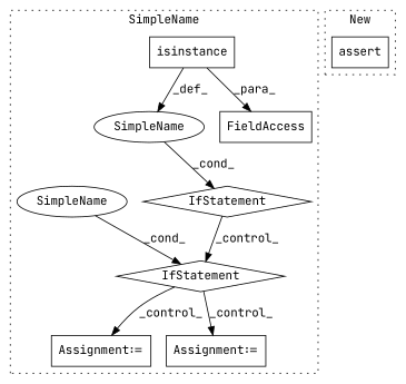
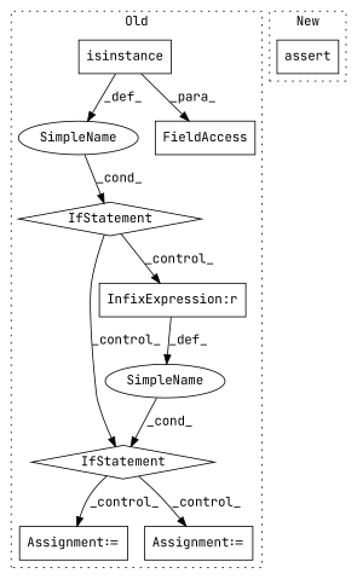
  digraph {
    fontname="JetBrains Mono"
    node [a=25 fontname="JetBrains Mono" shape=box]
    edge [fontname="JetBrains Mono"]
    n1 [a=32 l="11,1" label=isinstance s="513,569"]
    n2 [l="4,2" label=IfStatement s="509,570" shape=diamond]
    n3 [a=7 l=1 label="Assignment:=" s=765]
    n4 [a=42 label=SimpleName shape=ellipse]
    n5 [a=22 l=23 label=FieldAccess s=546]
    n6 [l="4,2" label=IfStatement s="710,728" shape=diamond]
    n7 [a=42 label=SimpleName shape=ellipse]
+   n8 [a=27 l=4 label="InfixExpression:r" s=721]
    n9 [a=7 l=1 label="Assignment:=" s=744]
    n10 [a=6 l=7 label=assert s=452]
    subgraph cluster_1 {
-     label=SimpleName
+     label=Old
      style=dotted
      n1
      n2
      n3
      n4
      n5
      n6
      n7
+     n8
      n9
    }
    subgraph cluster_2 {
      label=New
      style=dotted
      n10
    }
    n1 -> n4 [label=_def_]
    n1 -> n5 [label=_para_]
    n2 -> n6 [label=_control_]
+   n2 -> n8 [label=_control_]
    n4 -> n2 [label=_cond_]
    n6 -> n3 [label=_control_]
    n6 -> n9 [label=_control_]
    n7 -> n6 [label=_cond_]
+   n8 -> n7 [label=_def_]
  }
